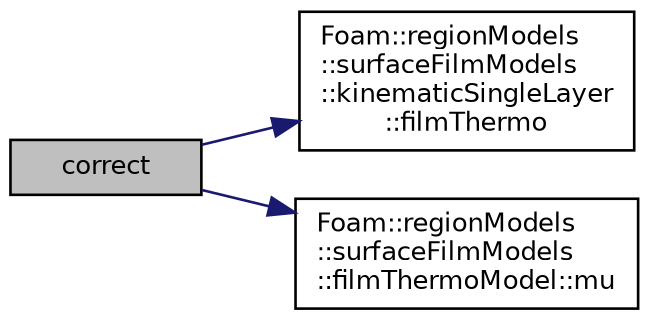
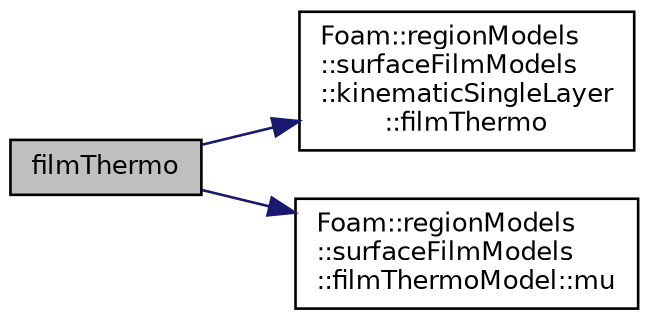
  digraph {
    rankdir=LR
    node [color=black fontname=Helvetica fontsize=10 shape=record]
    edge [color=midnightblue fontname=Helvetica fontsize=10 labelfontname=Helvetica labelfontsize=10 style=solid]
-   n1 [fillcolor=grey75 fontcolor=black height=0.2 label=correct style=filled width=0.4]
+   n1 [fillcolor=grey75 fontcolor=black height=0.2 label=filmThermo style=filled width=0.4]
    n2 [height=0.2 label="Foam::regionModels\l::surfaceFilmModels\l::kinematicSingleLayer\l::filmThermo" width=0.4]
    n3 [height=0.2 label="Foam::regionModels\l::surfaceFilmModels\l::filmThermoModel::mu" width=0.4]
    n1 -> n2
    n1 -> n3
  }
